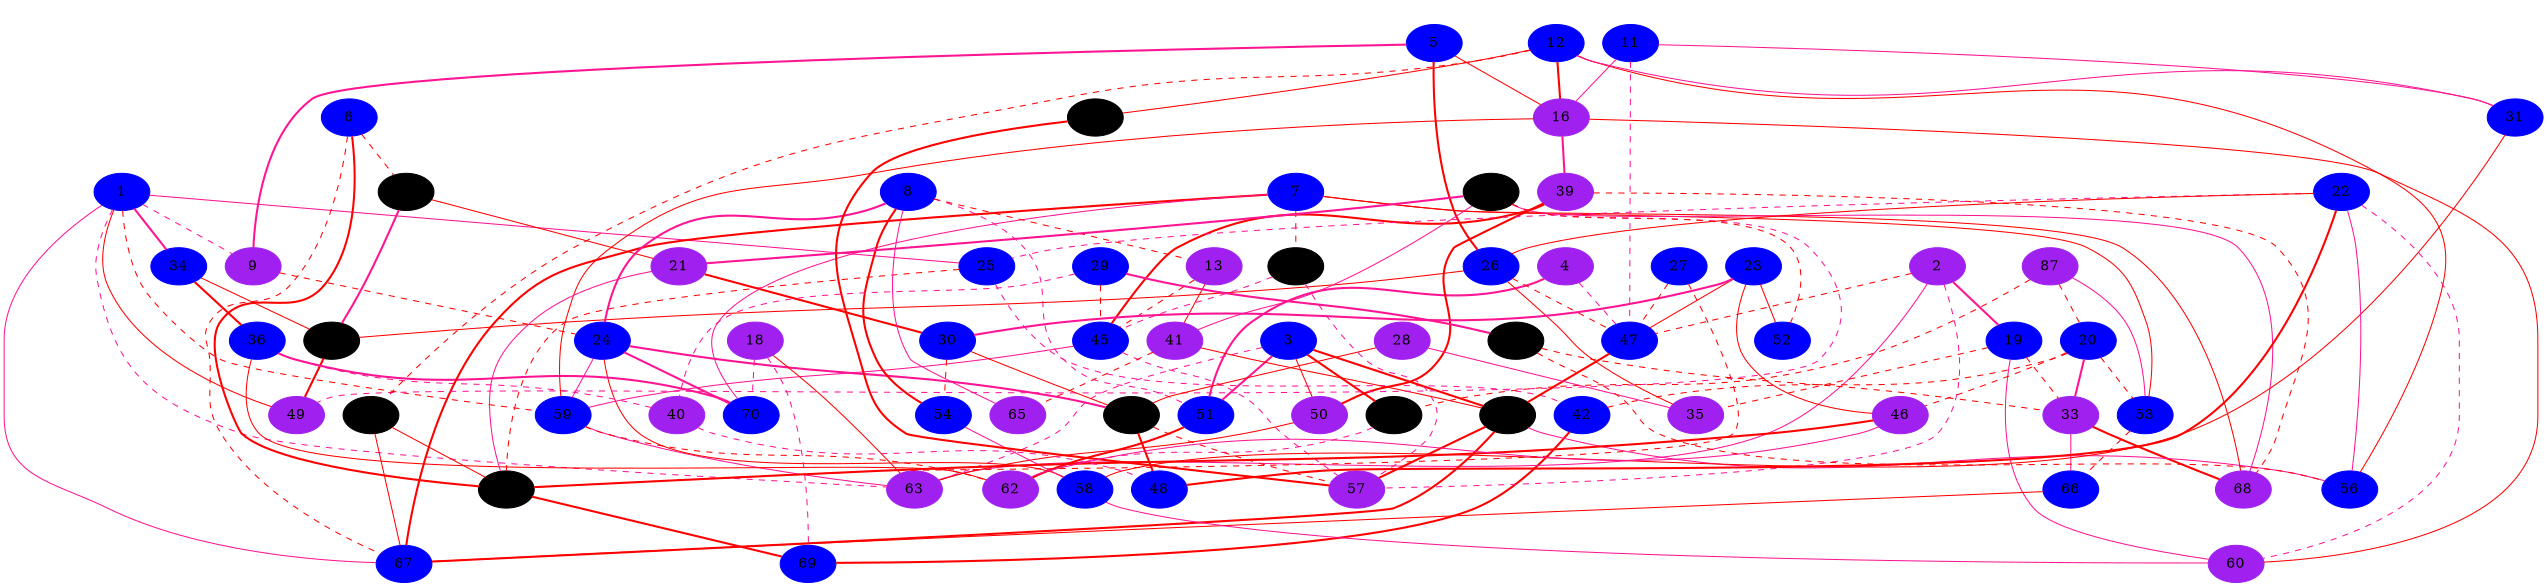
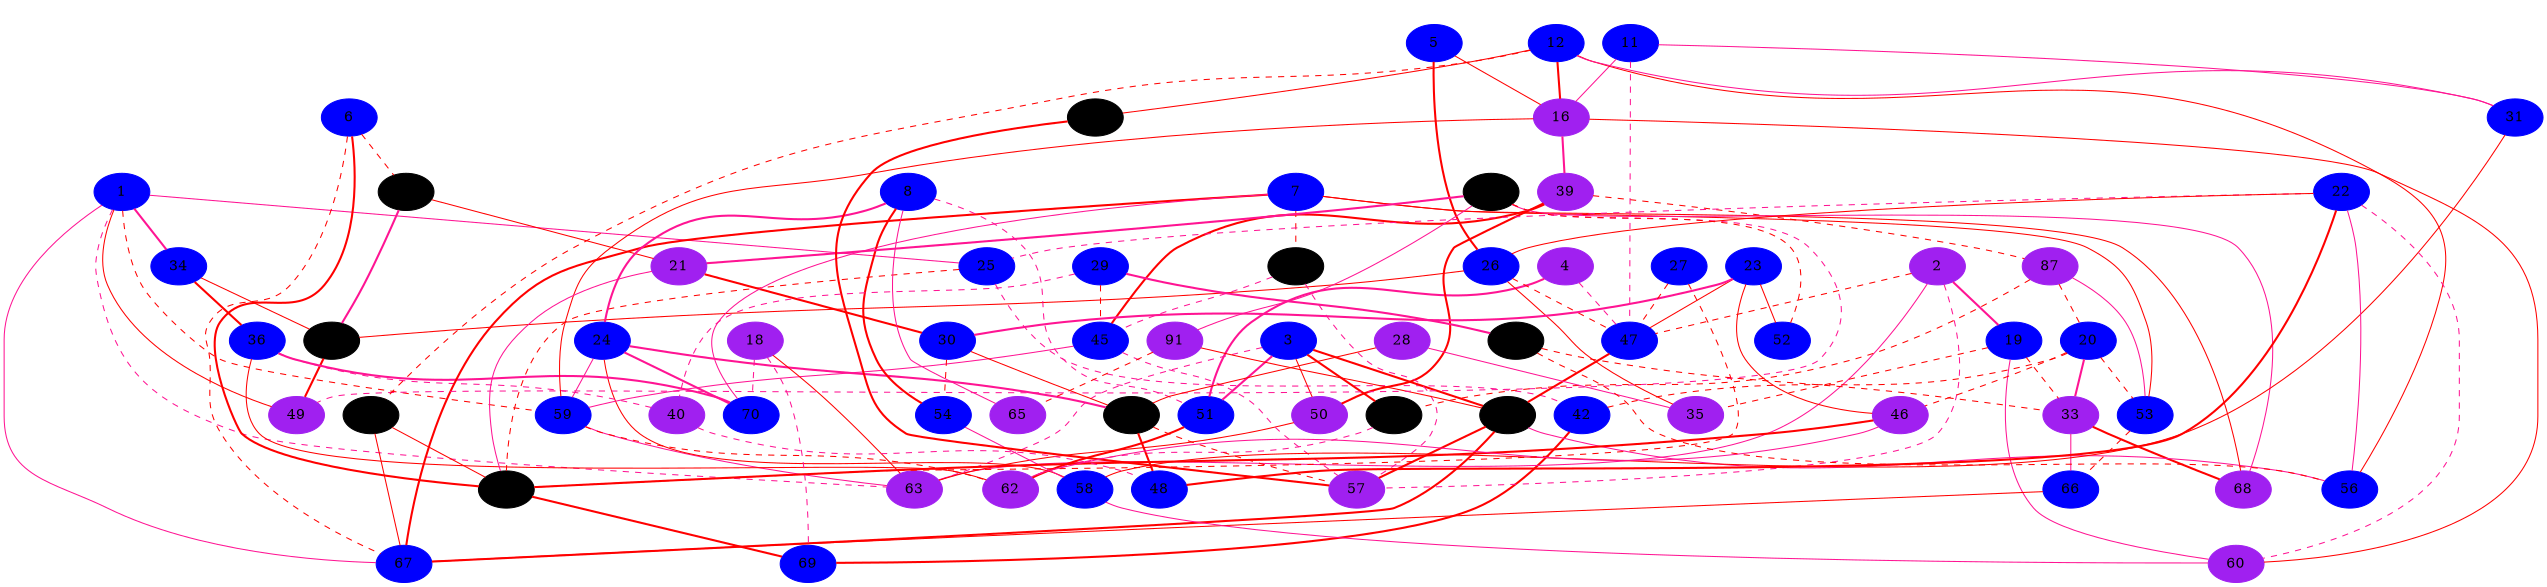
  graph {
    node [color=blue style=filled]
    edge [color=red style=solid]
-   9 [color=purple]
    1
    25
    34
    49 [color=purple]
    59
    63 [color=purple]
    67
    24
    64 [color=black]
    42
    37 [color=black]
    36
    62 [color=purple]
    2 [color=purple]
    19
    47
    57 [color=purple]
    60 [color=purple]
    33 [color=purple]
    35 [color=purple]
    55 [color=black]
    3
    50 [color=purple]
    51
    61 [color=black]
    56
    4 [color=purple]
    5
    16 [color=purple]
    26
    39 [color=purple]
    6
    14 [color=black]
    21 [color=purple]
    69
    7
    43 [color=black]
    53
    68 [color=purple]
    70
    45
    66
    8
-   13 [color=purple]
    54
    65 [color=purple]
-   41 [color=purple]
+   41 [color=purple label=91]
    44 [color=black]
    58
    10 [color=black]
    52
    30
    11
    31
    12
    15 [color=black]
    38 [color=black]
    n59 [color=purple label=87]
    20
    46 [color=purple]
    18 [color=purple]
    22
    48
    23
    27
    28 [color=purple]
    29
    32 [color=black]
    40 [color=purple]
-   9 -- 24 [style=dashed]
-   1 -- 9 [color=deeppink style=dashed]
    1 -- 25 [color=deeppink]
    1 -- 34 [color=deeppink style=bold]
    1 -- 49
    1 -- 59 [style=dashed]
    1 -- 63 [color=deeppink style=dashed]
    1 -- 67 [color=deeppink]
    25 -- 64 [style=dashed]
    25 -- 42 [color=deeppink style=dashed]
    34 -- 37
    34 -- 36 [style=bold]
    59 -- 63 [color=deeppink]
    59 -- 62 [style=dashed]
    24 -- 59 [color=deeppink]
    24 -- 70 [color=deeppink style=bold]
    24 -- 44 [color=deeppink style=bold]
    24 -- 58
    64 -- 69 [style=bold]
    42 -- 69 [style=bold]
    37 -- 49 [style=bold]
    36 -- 62
    36 -- 70 [color=deeppink style=bold]
    36 -- 40 [color=deeppink style=dashed]
    2 -- 63 [color=deeppink]
    2 -- 19 [color=deeppink style=bold]
    2 -- 47 [style=dashed]
    2 -- 57 [color=deeppink style=dashed]
    19 -- 60 [color=deeppink]
    19 -- 33 [style=dashed]
    19 -- 35 [style=dashed]
    47 -- 55 [style=bold]
    33 -- 68 [style=bold]
    33 -- 66 [color=deeppink]
    55 -- 67 [style=bold]
    55 -- 57 [style=bold]
    55 -- 56 [color=deeppink]
    3 -- 63 [color=deeppink style=dashed]
    3 -- 55 [style=bold]
    3 -- 50
    3 -- 51 [color=deeppink style=bold]
    3 -- 61 [style=bold]
    50 -- 63
    51 -- 62 [style=bold]
    61 -- 62 [color=deeppink style=dashed]
    4 -- 47 [color=deeppink style=dashed]
    4 -- 51 [color=deeppink style=bold]
-   5 -- 9 [color=deeppink style=bold]
    5 -- 16
    5 -- 26 [style=bold]
    16 -- 59
    16 -- 60
    16 -- 39 [color=deeppink style=bold]
    26 -- 37
    26 -- 47 [style=dashed]
    26 -- 35
    39 -- 50 [style=bold]
-   39 -- 68 [style=dashed]
+   39 -- n59 [style=dashed]
    39 -- 45 [style=bold]
    6 -- 67 [style=dashed]
    6 -- 64 [style=bold]
    6 -- 14 [style=dashed]
    14 -- 37 [color=deeppink style=bold]
    14 -- 21
    21 -- 64 [color=deeppink]
    21 -- 30 [style=bold]
    7 -- 67 [style=bold]
    7 -- 43 [style=dashed]
    7 -- 53
    7 -- 68
    7 -- 70 [color=deeppink]
    43 -- 57 [color=deeppink style=dashed]
    43 -- 45 [color=deeppink style=dashed]
    53 -- 66 [style=dashed]
    45 -- 59 [color=deeppink]
    45 -- 57 [color=deeppink style=dashed]
    66 -- 67
    8 -- 24 [color=deeppink style=bold]
    8 -- 51 [color=deeppink style=dashed]
-   8 -- 13 [style=dashed]
    8 -- 54 [style=bold]
    8 -- 65 [color=deeppink]
-   13 -- 45 [style=dashed]
-   13 -- 41
    54 -- 58 [color=deeppink]
    41 -- 55
    41 -- 65 [style=dashed]
    44 -- 57 [style=dashed]
    44 -- 48 [style=bold]
    58 -- 60 [color=deeppink]
    10 -- 49 [color=deeppink style=dashed]
    10 -- 21 [color=deeppink style=bold]
    10 -- 68 [color=deeppink]
    10 -- 41 [color=deeppink]
    10 -- 52 [style=dashed]
    30 -- 54 [style=dashed]
    30 -- 44
    11 -- 47 [color=deeppink style=dashed]
    11 -- 16 [color=deeppink]
    11 -- 31 [color=deeppink]
    31 -- 58
    12 -- 56
    12 -- 16 [style=bold]
    12 -- 31 [color=deeppink]
    12 -- 15 [style=dashed]
    12 -- 38
    15 -- 67
    15 -- 64
    38 -- 57 [style=bold]
    n59 -- 61 [style=dashed]
    n59 -- 53 [color=deeppink]
    n59 -- 20 [style=dashed]
    20 -- 42 [style=dashed]
    20 -- 33 [color=deeppink style=bold]
    20 -- 53 [style=dashed]
    20 -- 46 [style=dashed]
    46 -- 64 [style=bold]
    46 -- 62 [color=deeppink]
    18 -- 63
    18 -- 69 [color=deeppink style=dashed]
    18 -- 70 [color=deeppink style=dashed]
    22 -- 25 [color=deeppink style=dashed]
    22 -- 60 [color=deeppink style=dashed]
    22 -- 56 [color=deeppink]
    22 -- 26
    22 -- 48 [style=bold]
    23 -- 47
    23 -- 52
    23 -- 30 [color=deeppink style=bold]
    23 -- 46
    27 -- 64 [style=dashed]
    27 -- 47 [style=dashed]
    28 -- 35 [color=deeppink]
    28 -- 44
    29 -- 45 [style=dashed]
    29 -- 32 [color=deeppink style=bold]
    29 -- 40 [color=deeppink style=dashed]
    32 -- 33 [style=dashed]
    32 -- 56 [style=dashed]
    40 -- 48 [color=deeppink style=dashed]
  }
